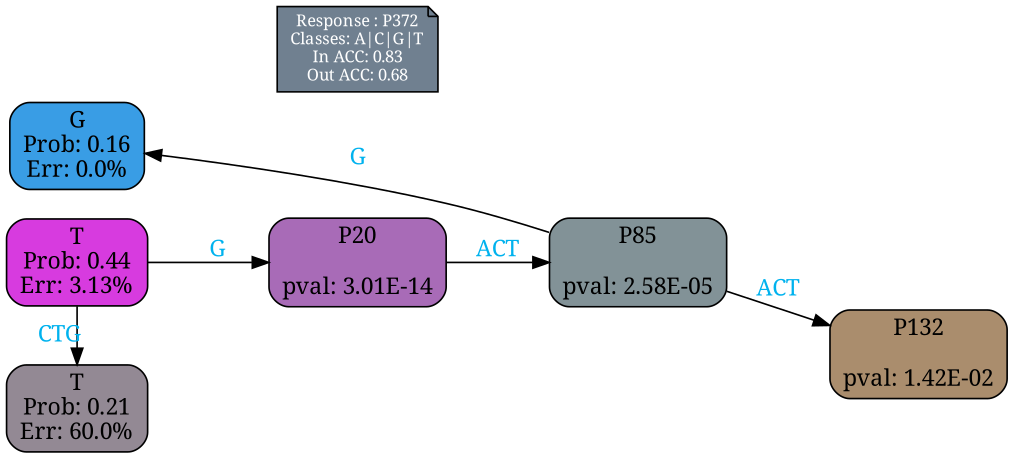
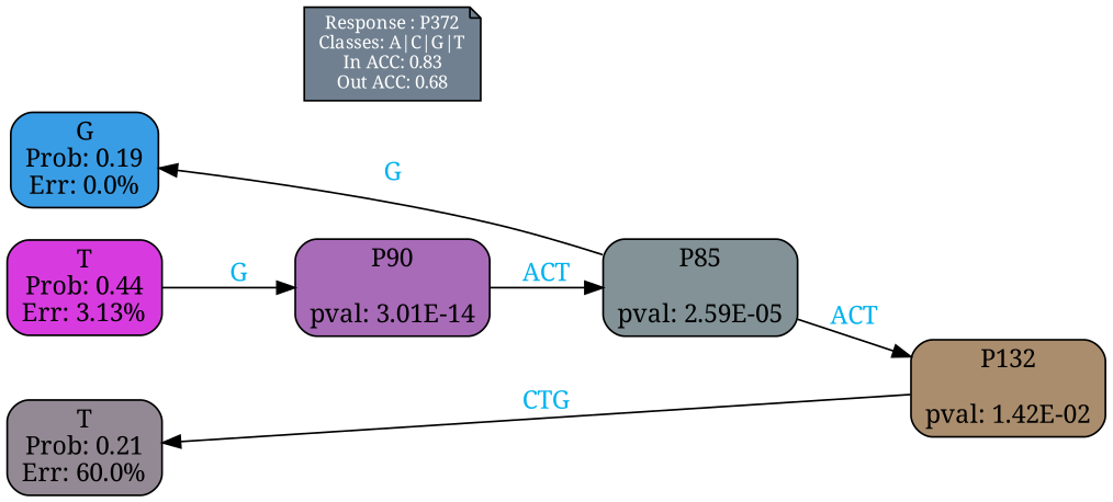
  digraph {
    fontname="Noto Serif"
    rankdir=LR
    ranksep=equally
    splines=polylines
    node [color=black fontname="Noto Serif" shape=box style="filled, rounded"]
    edge [fontcolor=deepskyblue2 fontname="Noto Serif"]
    n1 [fillcolor="#938994" label="T\nProb: 0.21\nErr: 60.0%"]
-   n2 [fillcolor="#399de5" label="G\nProb: 0.16\nErr: 0.0%"]
+   n2 [fillcolor="#399de5" label="G\nProb: 0.19\nErr: 0.0%"]
    n3 [fillcolor="#d73bdf" label="T\nProb: 0.44\nErr: 3.13%"]
    n4 [align=left fillcolor=slategray fontcolor=white fontsize=10 label="Response : P372\nClasses: A|C|G|T\nIn ACC: 0.83\nOut ACC: 0.68\n" shape=note style=filled]
-   n5 [fillcolor="#a86bb7" label="P20\n\npval: 3.01E-14"]
-   n6 [fillcolor="#829297" label="P85\n\npval: 2.58E-05"]
+   n5 [fillcolor="#a86bb7" label="P90\n\npval: 3.01E-14"]
+   n6 [fillcolor="#829297" label="P85\n\npval: 2.59E-05"]
    n7 [fillcolor="#aa8d6d" label="P132\n\npval: 1.42E-02"]
    subgraph sub_1 {
      rank=same
      n1
      n2
      n3
    }
    subgraph sub_2 {
      rank=same
      n4
      n5
    }
    n3 -> n5 [label=G]
    n5 -> n6 [label=ACT]
    n6 -> n2 [label=G]
    n6 -> n7 [label=ACT]
-   n3 -> n1 [label=CTG]
+   n7 -> n1 [label=CTG]
  }
